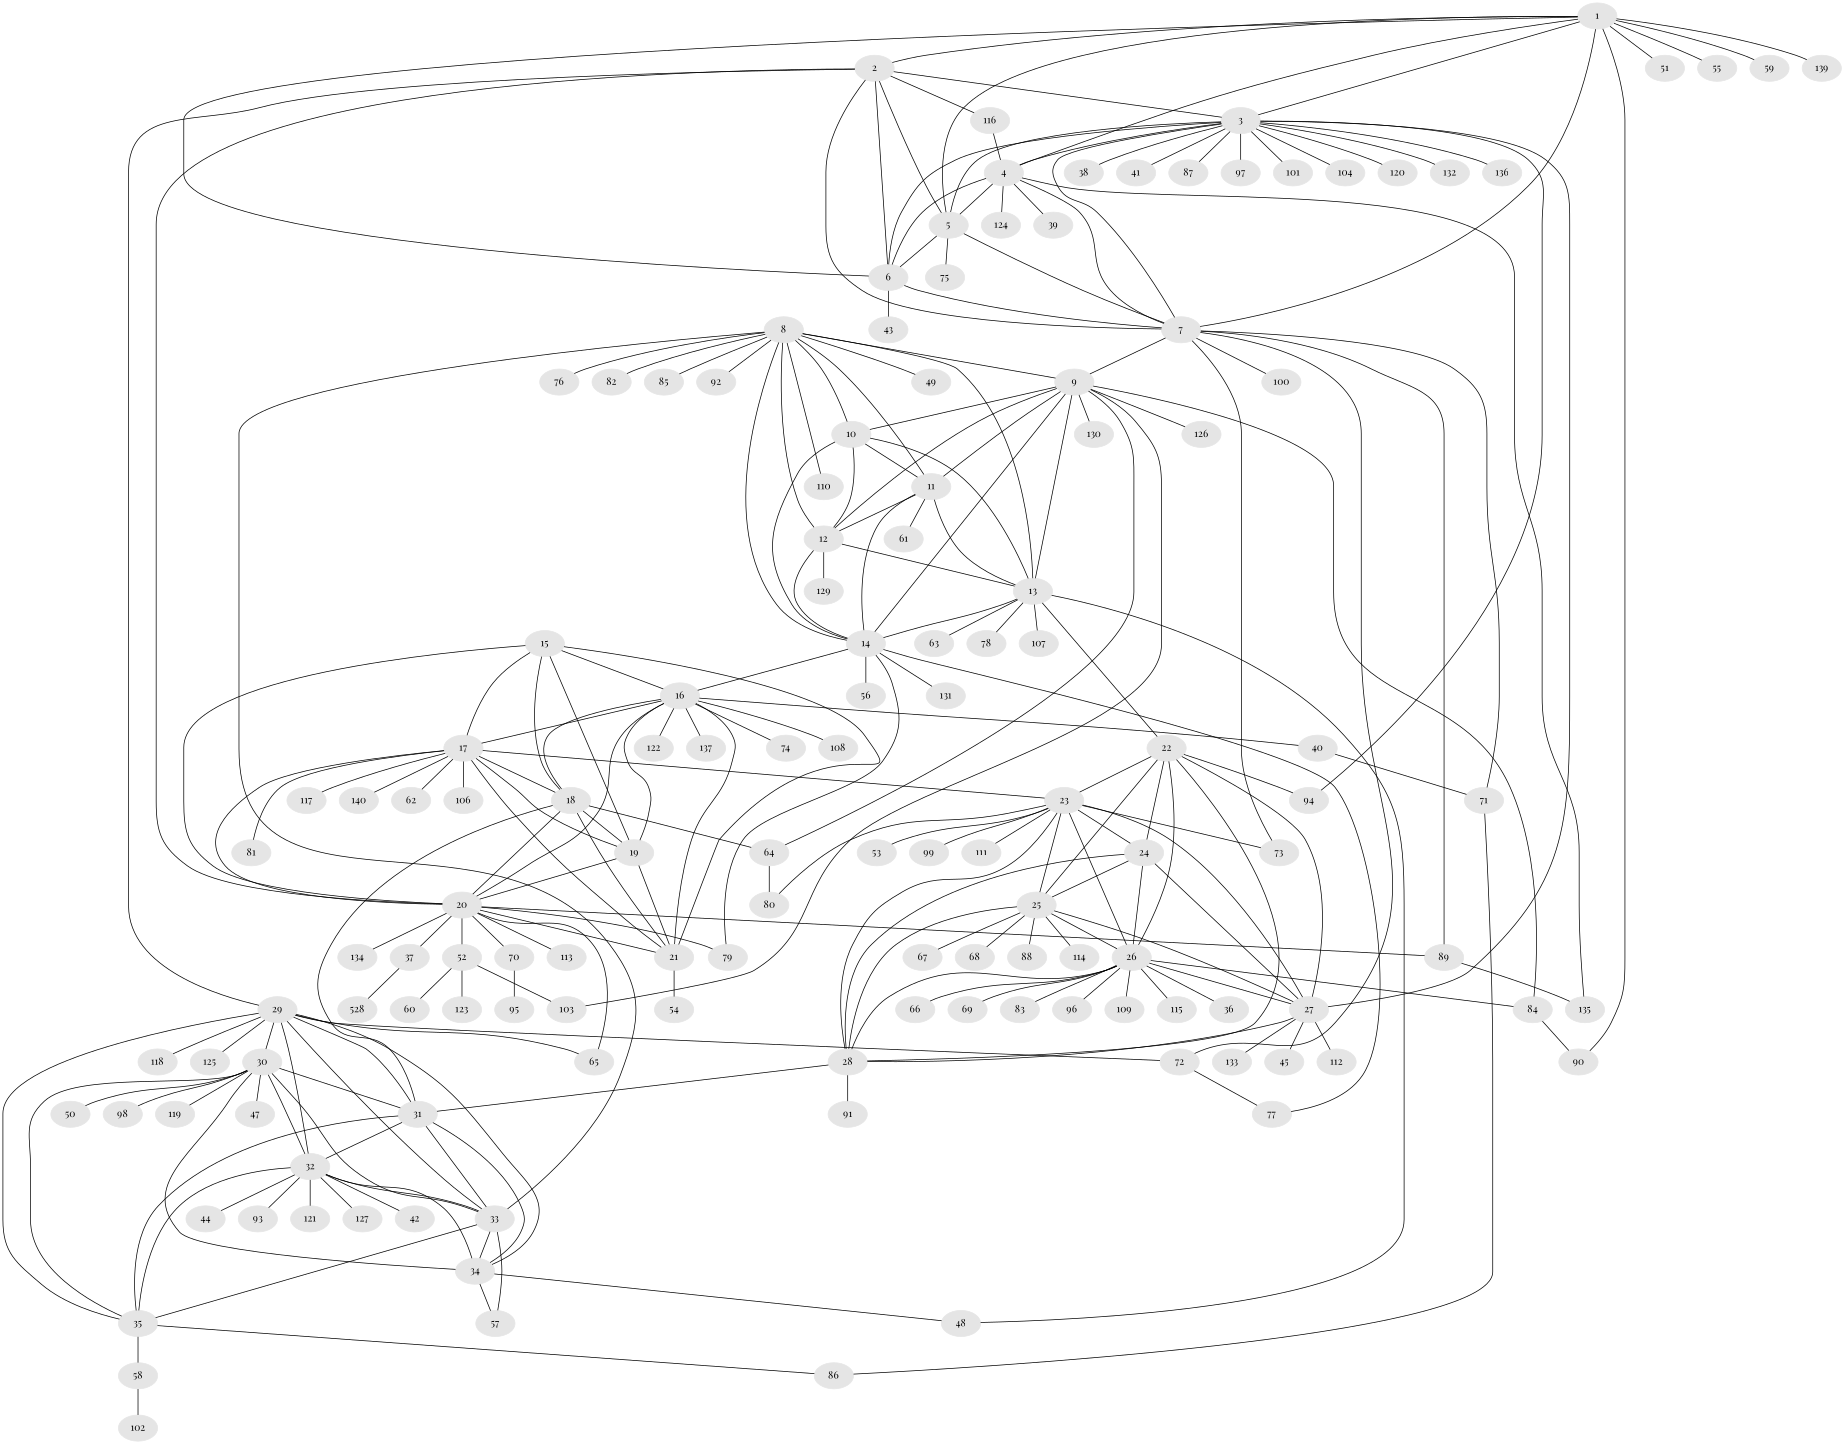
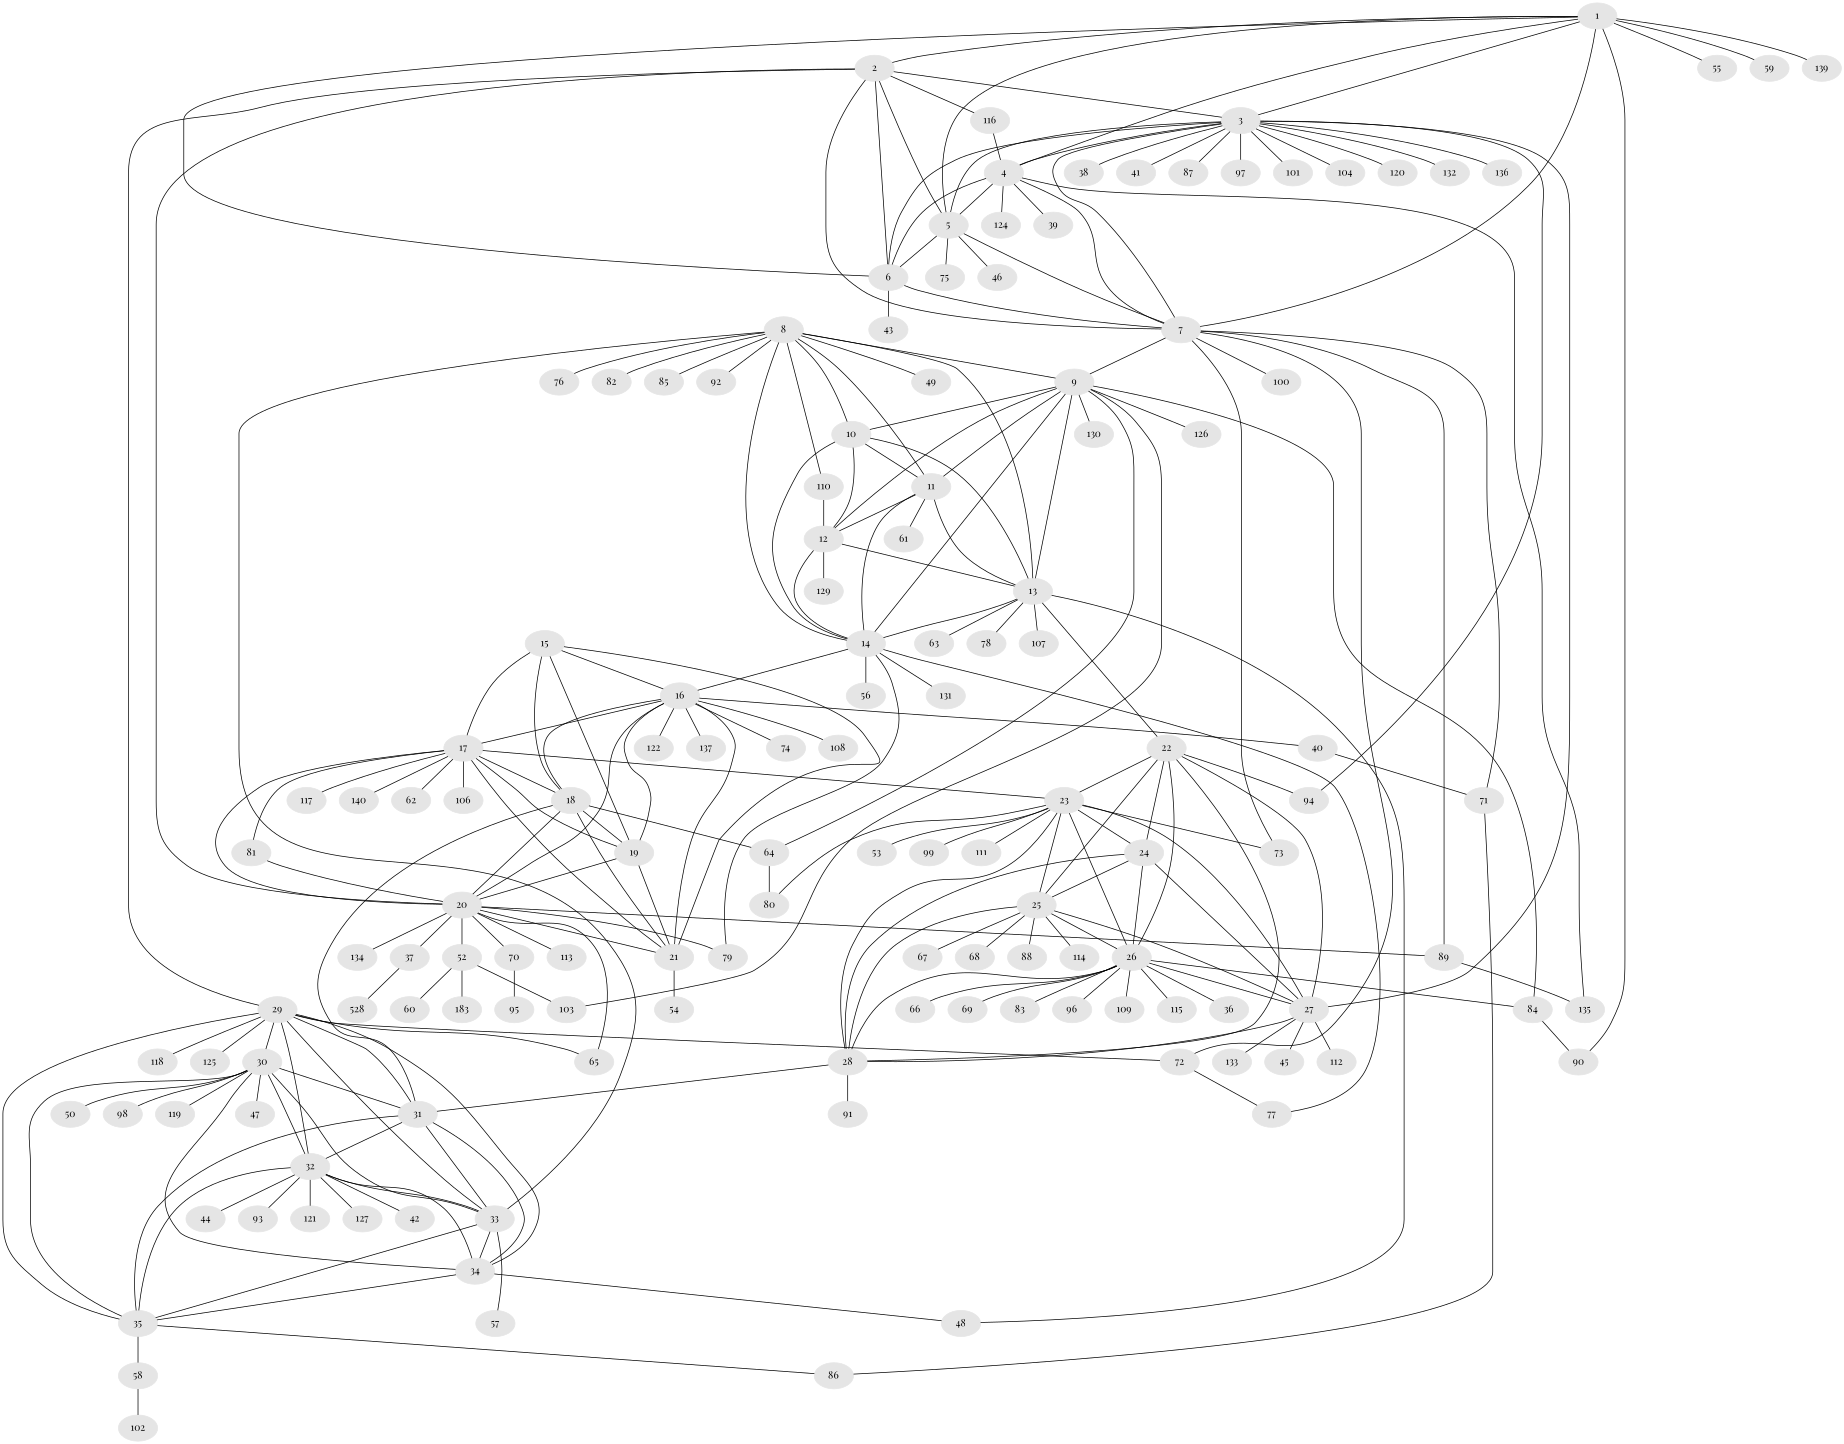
  graph {
    fontname="Playfair Display"
    node [color=gray90 fontname="Playfair Display" style=filled]
    edge [fontname="Playfair Display"]
    1
    2
    3
    4
    5
    6
    7
-   51
    55
    59
    90
    139
    20
    29
    116
    27
    38
    41
    87
    94
    97
    101
    104
    120
    132
    136
    39
    124
    135
+   46
    75
    43
    9
    71
    72
    73
    89
    100
    79
    21
    37
    52
    65
    70
    113
    134
    33
    31
    30
    32
    34
    35
    118
    125
    28
    45
    112
    133
    10
    11
    12
    13
    14
    64
    84
    103
    126
    130
    86
    77
    8
    49
    76
    82
    85
    92
    110
    61
    129
    22
    48
    63
    78
    107
    16
    56
    131
    57
    80
    23
    24
    25
    26
    17
    18
    19
    40
    74
    108
    122
    137
    15
    62
    81
    106
    117
    140
    54
    53
    99
    111
    n112 [label=528]
    60
-   123
+   123 [label=183]
    95
    67
    68
    88
    114
    36
    66
    69
    83
    96
    109
    115
    91
    47
    50
    98
    119
    42
    44
    93
    121
    127
    58
    102
    1 -- 2
    1 -- 3
    1 -- 4
    1 -- 5
    1 -- 6
    1 -- 7
-   1 -- 51
    1 -- 55
    1 -- 59
    1 -- 90
    1 -- 139
    2 -- 3
    2 -- 5
    2 -- 6
    2 -- 7
    2 -- 20
    2 -- 29
    2 -- 116
    3 -- 4
    3 -- 5
    3 -- 6
    3 -- 7
    3 -- 27
    3 -- 38
    3 -- 41
    3 -- 87
    3 -- 94
    3 -- 97
    3 -- 101
    3 -- 104
    3 -- 120
    3 -- 132
    3 -- 136
    4 -- 5
    4 -- 6
    4 -- 7
    4 -- 39
    4 -- 124
    4 -- 135
    5 -- 6
    5 -- 7
+   5 -- 46
    5 -- 75
    6 -- 7
    6 -- 43
    7 -- 9
    7 -- 71
    7 -- 72
    7 -- 73
    7 -- 89
    7 -- 100
    20 -- 89
    20 -- 79
    20 -- 21
    20 -- 37
    20 -- 52
    20 -- 65
    20 -- 70
    20 -- 113
    20 -- 134
    29 -- 72
    29 -- 65
    29 -- 33
    29 -- 31
    29 -- 30
    29 -- 32
    29 -- 34
    29 -- 35
    29 -- 118
    29 -- 125
    116 -- 4
    27 -- 28
    27 -- 45
    27 -- 112
    27 -- 133
    9 -- 10
    9 -- 11
    9 -- 12
    9 -- 13
    9 -- 14
    9 -- 64
    9 -- 84
    9 -- 103
    9 -- 126
    9 -- 130
    71 -- 86
    72 -- 77
    89 -- 135
    21 -- 54
    37 -- n112
    52 -- 103
    52 -- 60
    52 -- 123
    70 -- 95
    33 -- 34
    33 -- 35
    33 -- 57
    31 -- 33
    31 -- 32
    31 -- 34
    31 -- 35
    30 -- 33
    30 -- 31
    30 -- 32
    30 -- 34
    30 -- 35
    30 -- 47
    30 -- 50
    30 -- 98
    30 -- 119
    32 -- 33
    32 -- 34
    32 -- 35
    32 -- 42
    32 -- 44
    32 -- 93
    32 -- 121
    32 -- 127
-   34 -- 57
+   34 -- 35
    34 -- 48
    35 -- 86
    35 -- 58
    28 -- 31
    28 -- 91
    10 -- 11
    10 -- 12
    10 -- 13
    10 -- 14
    11 -- 12
    11 -- 13
    11 -- 14
    11 -- 61
    12 -- 13
    12 -- 14
    12 -- 129
    13 -- 14
    13 -- 22
    13 -- 48
    13 -- 63
    13 -- 78
    13 -- 107
    14 -- 79
    14 -- 77
    14 -- 16
    14 -- 56
    14 -- 131
    64 -- 80
    84 -- 90
    8 -- 9
    8 -- 33
    8 -- 10
    8 -- 11
-   8 -- 12
+   110 -- 12
    8 -- 13
    8 -- 14
    8 -- 49
    8 -- 76
    8 -- 82
    8 -- 85
    8 -- 92
    8 -- 110
    22 -- 27
    22 -- 94
    22 -- 28
    22 -- 23
    22 -- 24
    22 -- 25
    22 -- 26
    16 -- 20
    16 -- 21
    16 -- 17
    16 -- 18
    16 -- 19
    16 -- 40
    16 -- 74
    16 -- 108
    16 -- 122
    16 -- 137
    23 -- 27
    23 -- 73
    23 -- 28
    23 -- 80
    23 -- 24
    23 -- 25
    23 -- 26
    23 -- 53
    23 -- 99
    23 -- 111
    24 -- 27
    24 -- 28
    24 -- 25
    24 -- 26
    25 -- 27
    25 -- 28
    25 -- 26
    25 -- 67
    25 -- 68
    25 -- 88
    25 -- 114
    26 -- 27
    26 -- 28
    26 -- 84
    26 -- 36
    26 -- 66
    26 -- 69
    26 -- 83
    26 -- 96
    26 -- 109
    26 -- 115
    17 -- 20
    17 -- 21
    17 -- 23
    17 -- 18
    17 -- 19
    17 -- 62
    17 -- 81
    17 -- 106
    17 -- 117
    17 -- 140
    18 -- 20
    18 -- 21
    18 -- 31
    18 -- 64
    18 -- 19
    19 -- 20
    19 -- 21
    40 -- 71
-   15 -- 20
+   81 -- 20
    15 -- 21
    15 -- 16
    15 -- 17
    15 -- 18
    15 -- 19
    58 -- 102
  }
